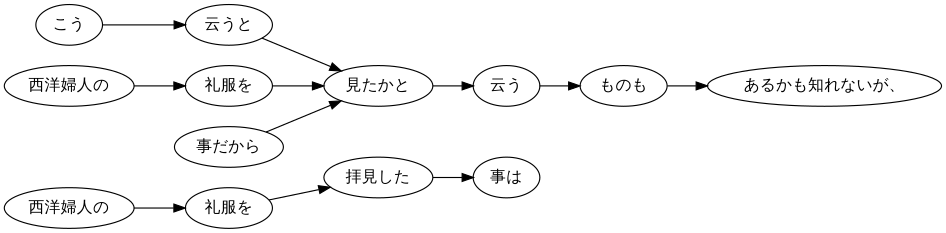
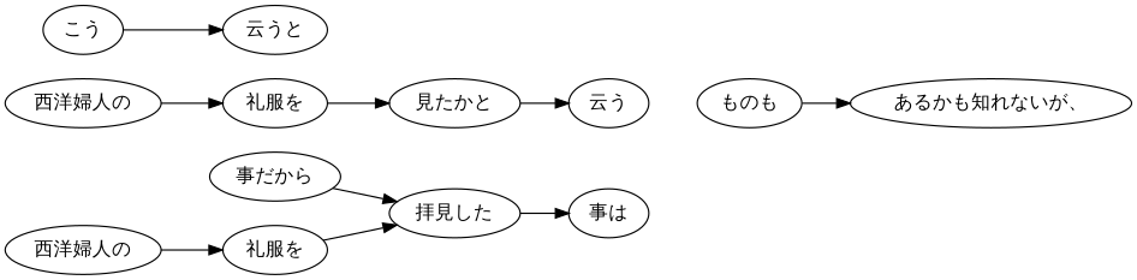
  digraph {
    fontname="JetBrains Mono"
    rankdir=LR
    node [fontname="JetBrains Mono"]
    edge [fontname="JetBrains Mono"]
    n1 [label="こう"]
    n2 [label="云うと"]
    n3 [label="見たかと"]
    n4 [label="云う"]
    n5 [label="西洋婦人の"]
    n6 [label="礼服を"]
    n7 [label="ものも"]
    n8 [label="あるかも知れないが、"]
    n9 [label="事だから"]
    n10 [label="拝見した"]
    n11 [label="事は"]
    n12 [label="西洋婦人の"]
    n13 [label="礼服を"]
    n1 -> n2
-   n2 -> n3
    n3 -> n4
-   n4 -> n7
    n5 -> n6
    n6 -> n3
    n7 -> n8
-   n9 -> n3
+   n9 -> n10
    n10 -> n11
    n12 -> n13
    n13 -> n10
  }
